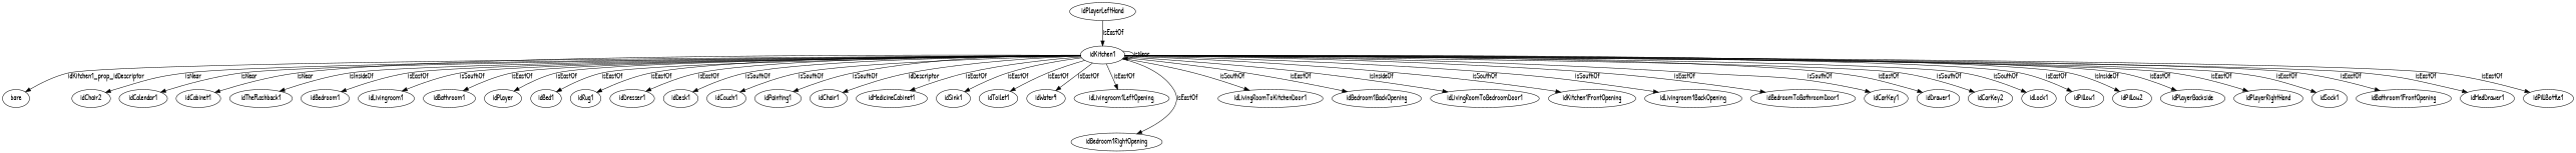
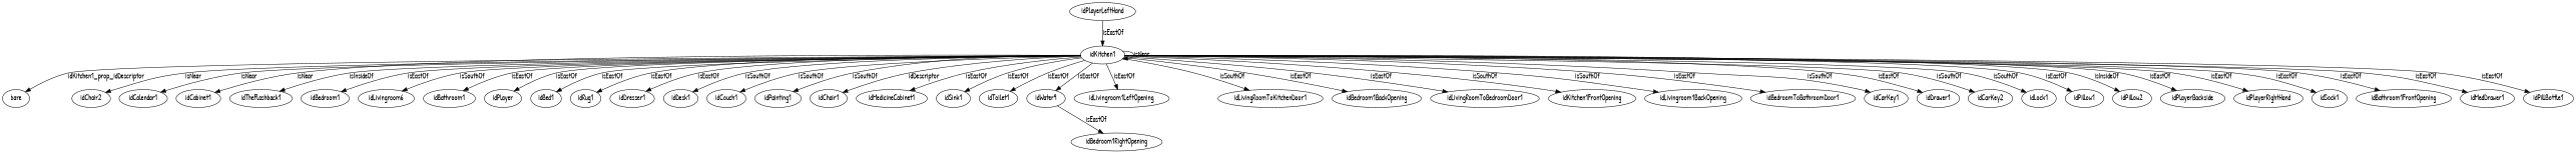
  digraph {
    fontname="Patrick Hand"
    node [fontname="Patrick Hand" node_type=entity_node]
    edge [edge_type=relationship fontname="Patrick Hand"]
    idKitchen1
    bare [node_type=property_node]
    idChair2
    idCalendar1
    idCabinet1
    idTheFlashback1
    idBedroom1
-   idLivingroom1
+   idLivingroom1 [label=idLivingroom6]
    idBathroom1
    idPlayer
    idBed1
    idRug1
    idDresser1
    idDesk1
    idCouch1
    idPainting1
    idChair1
    idMedicineCabinet1
    idSink1
    idToilet1
    n21 [label=idWater9]
    idLivingroom1LeftOpening
    idBedroom1RightOpening
    idLivingRoomToKitchenDoor1
    idBedroom1BackOpening
    idLivingRoomToBedroomDoor1
    idKitchen1FrontOpening
    idLivingroom1BackOpening
    idBedroomToBathroomDoor1
    idCarKey1
    idDrawer1
    n32 [label=idCarKey2]
    idLock1
    idPillow1
    idPillow2
    idPlayerBackside
    idPlayerRightHand
    idSock1
    idBathroom1FrontOpening
    idMedDrawer1
    idPillBottle1
    idPlayerLeftHand
    idKitchen1 -> idKitchen1 [label=isNear]
    idKitchen1 -> bare [edge_type=property label=idKitchen1_prop_idDescriptor]
    idKitchen1 -> idChair2 [label=isNear]
    idKitchen1 -> idCalendar1 [label=isNear]
    idKitchen1 -> idCabinet1 [label=isNear]
    idKitchen1 -> idTheFlashback1 [label=isInsideOf]
    idKitchen1 -> idBedroom1 [label=isEastOf]
    idKitchen1 -> idLivingroom1 [label=isSouthOf]
    idKitchen1 -> idBathroom1 [label=isEastOf]
    idKitchen1 -> idPlayer [label=isEastOf]
    idKitchen1 -> idBed1 [label=isEastOf]
    idKitchen1 -> idRug1 [label=isEastOf]
    idKitchen1 -> idDresser1 [label=isEastOf]
    idKitchen1 -> idDesk1 [label=isSouthOf]
    idKitchen1 -> idCouch1 [label=isSouthOf]
    idKitchen1 -> idPainting1 [label=isSouthOf]
    idKitchen1 -> idChair1 [label=idDescriptor]
    idKitchen1 -> idMedicineCabinet1 [label=isEastOf]
    idKitchen1 -> idSink1 [label=isEastOf]
    idKitchen1 -> idToilet1 [label=isEastOf]
    idKitchen1 -> n21 [label=isEastOf]
    idKitchen1 -> idLivingroom1LeftOpening [label=isEastOf]
-   idKitchen1 -> idBedroom1RightOpening [label=isEastOf]
+   n21 -> idBedroom1RightOpening [label=isEastOf]
    idKitchen1 -> idLivingRoomToKitchenDoor1 [label=isSouthOf]
    idKitchen1 -> idBedroom1BackOpening [label=isEastOf]
-   idKitchen1 -> idLivingRoomToBedroomDoor1 [label=isInsideOf]
+   idKitchen1 -> idLivingRoomToBedroomDoor1 [label=isEastOf]
    idKitchen1 -> idKitchen1FrontOpening [label=isSouthOf]
    idKitchen1 -> idLivingroom1BackOpening [label=isSouthOf]
    idKitchen1 -> idBedroomToBathroomDoor1 [label=isEastOf]
    idKitchen1 -> idCarKey1 [label=isSouthOf]
    idKitchen1 -> idDrawer1 [label=isEastOf]
    idKitchen1 -> n32 [label=isSouthOf]
    idKitchen1 -> idLock1 [label=isSouthOf]
    idKitchen1 -> idPillow1 [label=isEastOf]
    idKitchen1 -> idPillow2 [label=isInsideOf]
    idKitchen1 -> idPlayerBackside [label=isEastOf]
    idKitchen1 -> idPlayerRightHand [label=isEastOf]
    idKitchen1 -> idSock1 [label=isEastOf]
    idKitchen1 -> idBathroom1FrontOpening [label=isEastOf]
    idKitchen1 -> idMedDrawer1 [label=isEastOf]
    idKitchen1 -> idPillBottle1 [label=isEastOf]
    idPlayerLeftHand -> idKitchen1 [label=isEastOf]
  }
